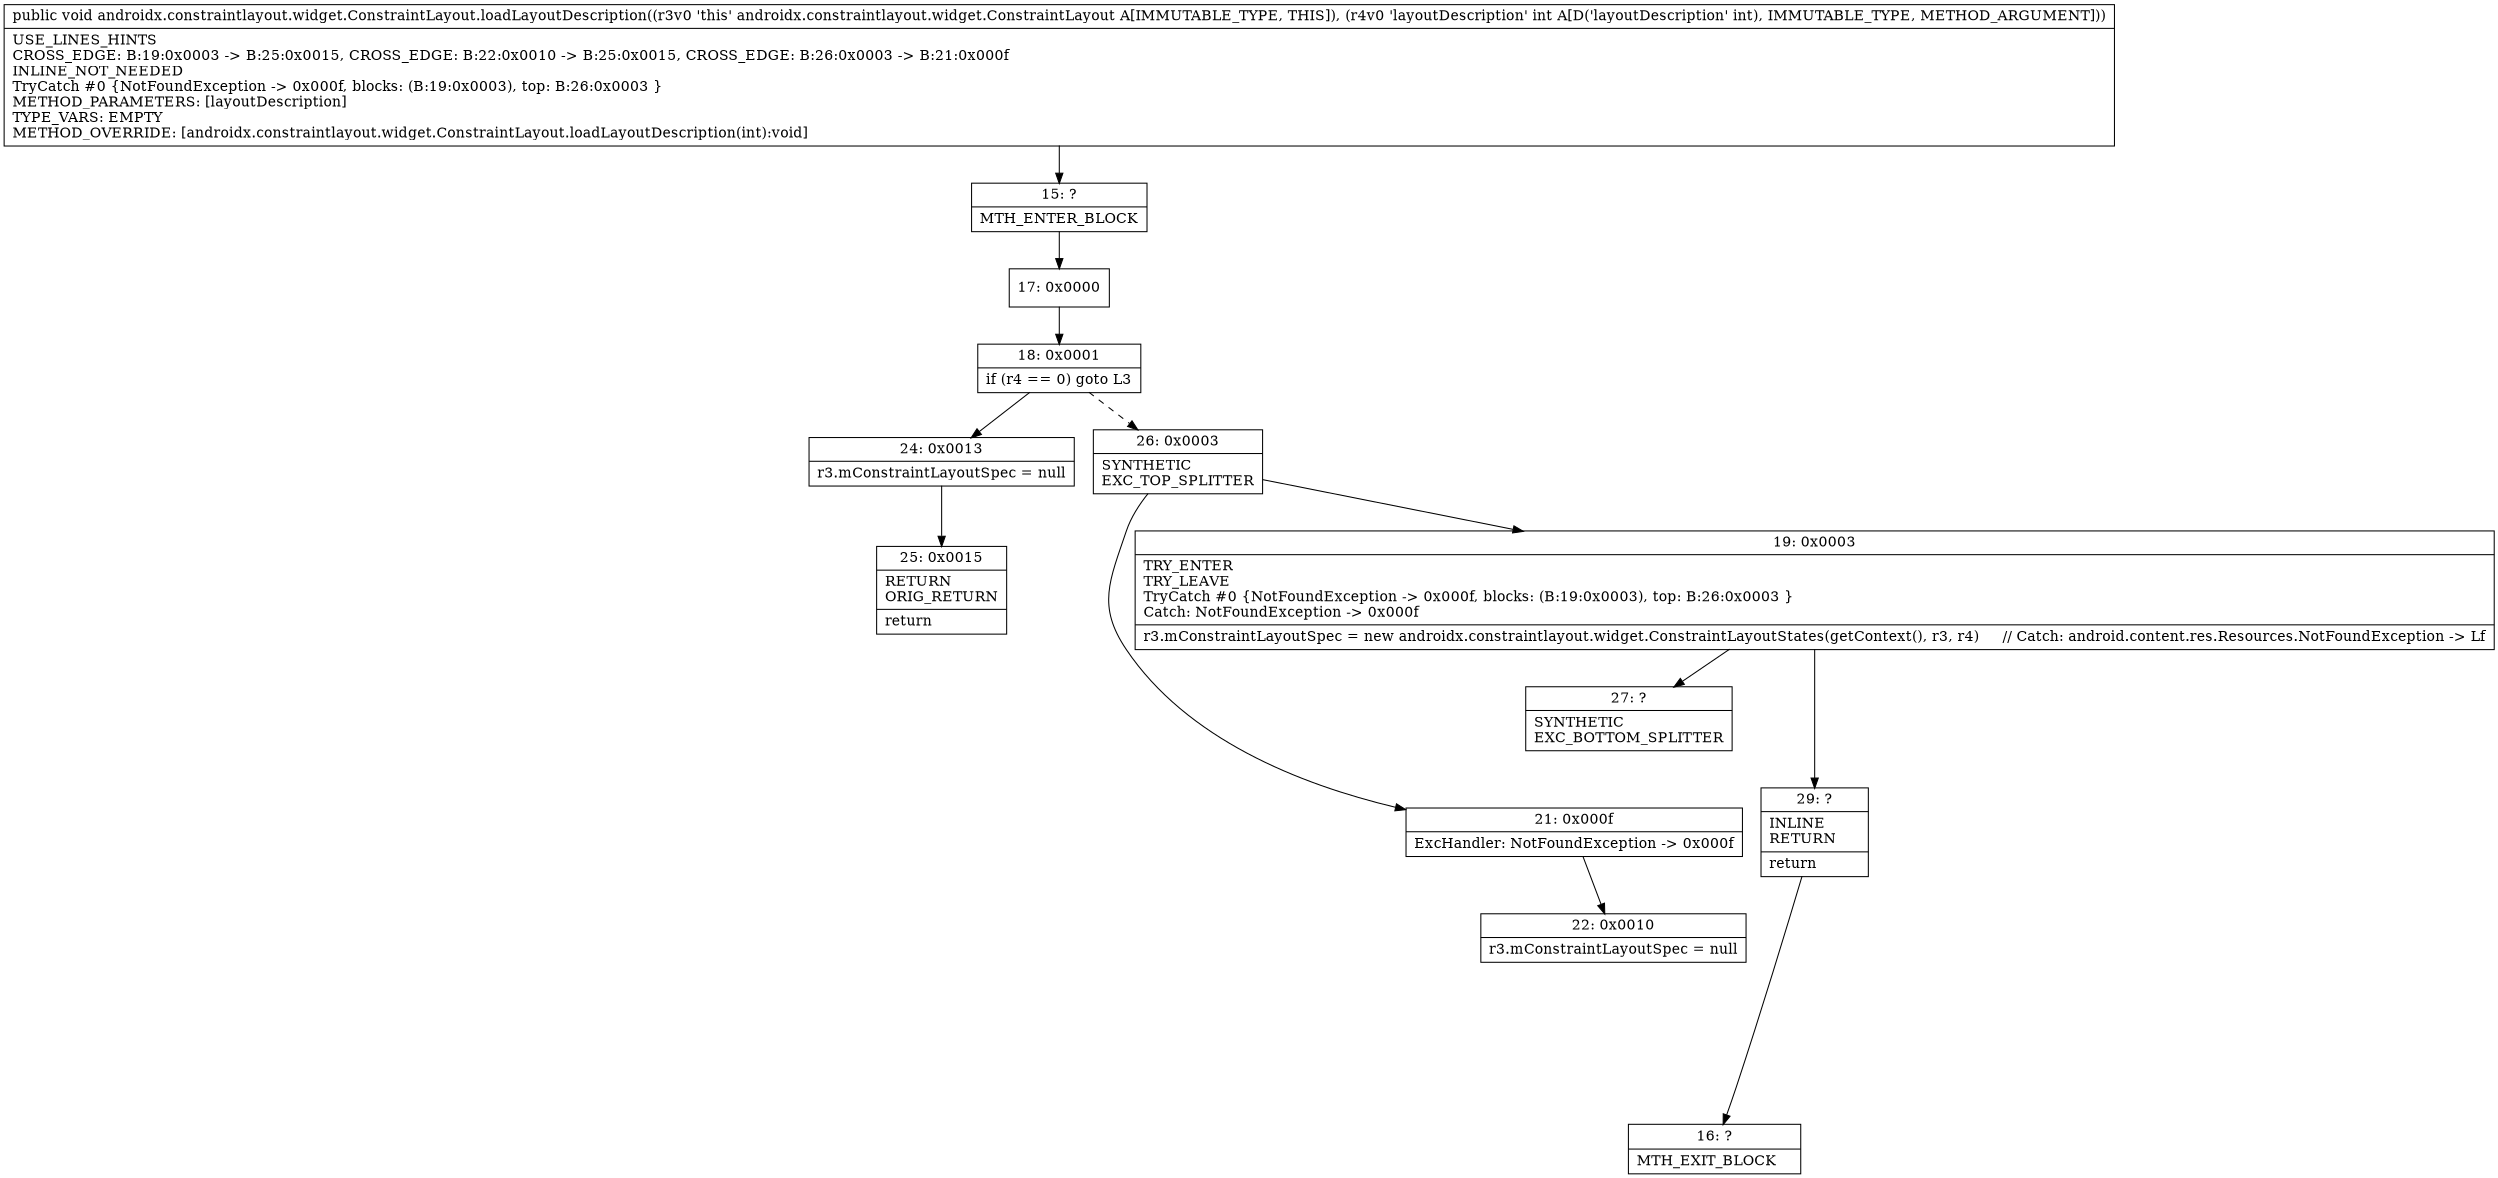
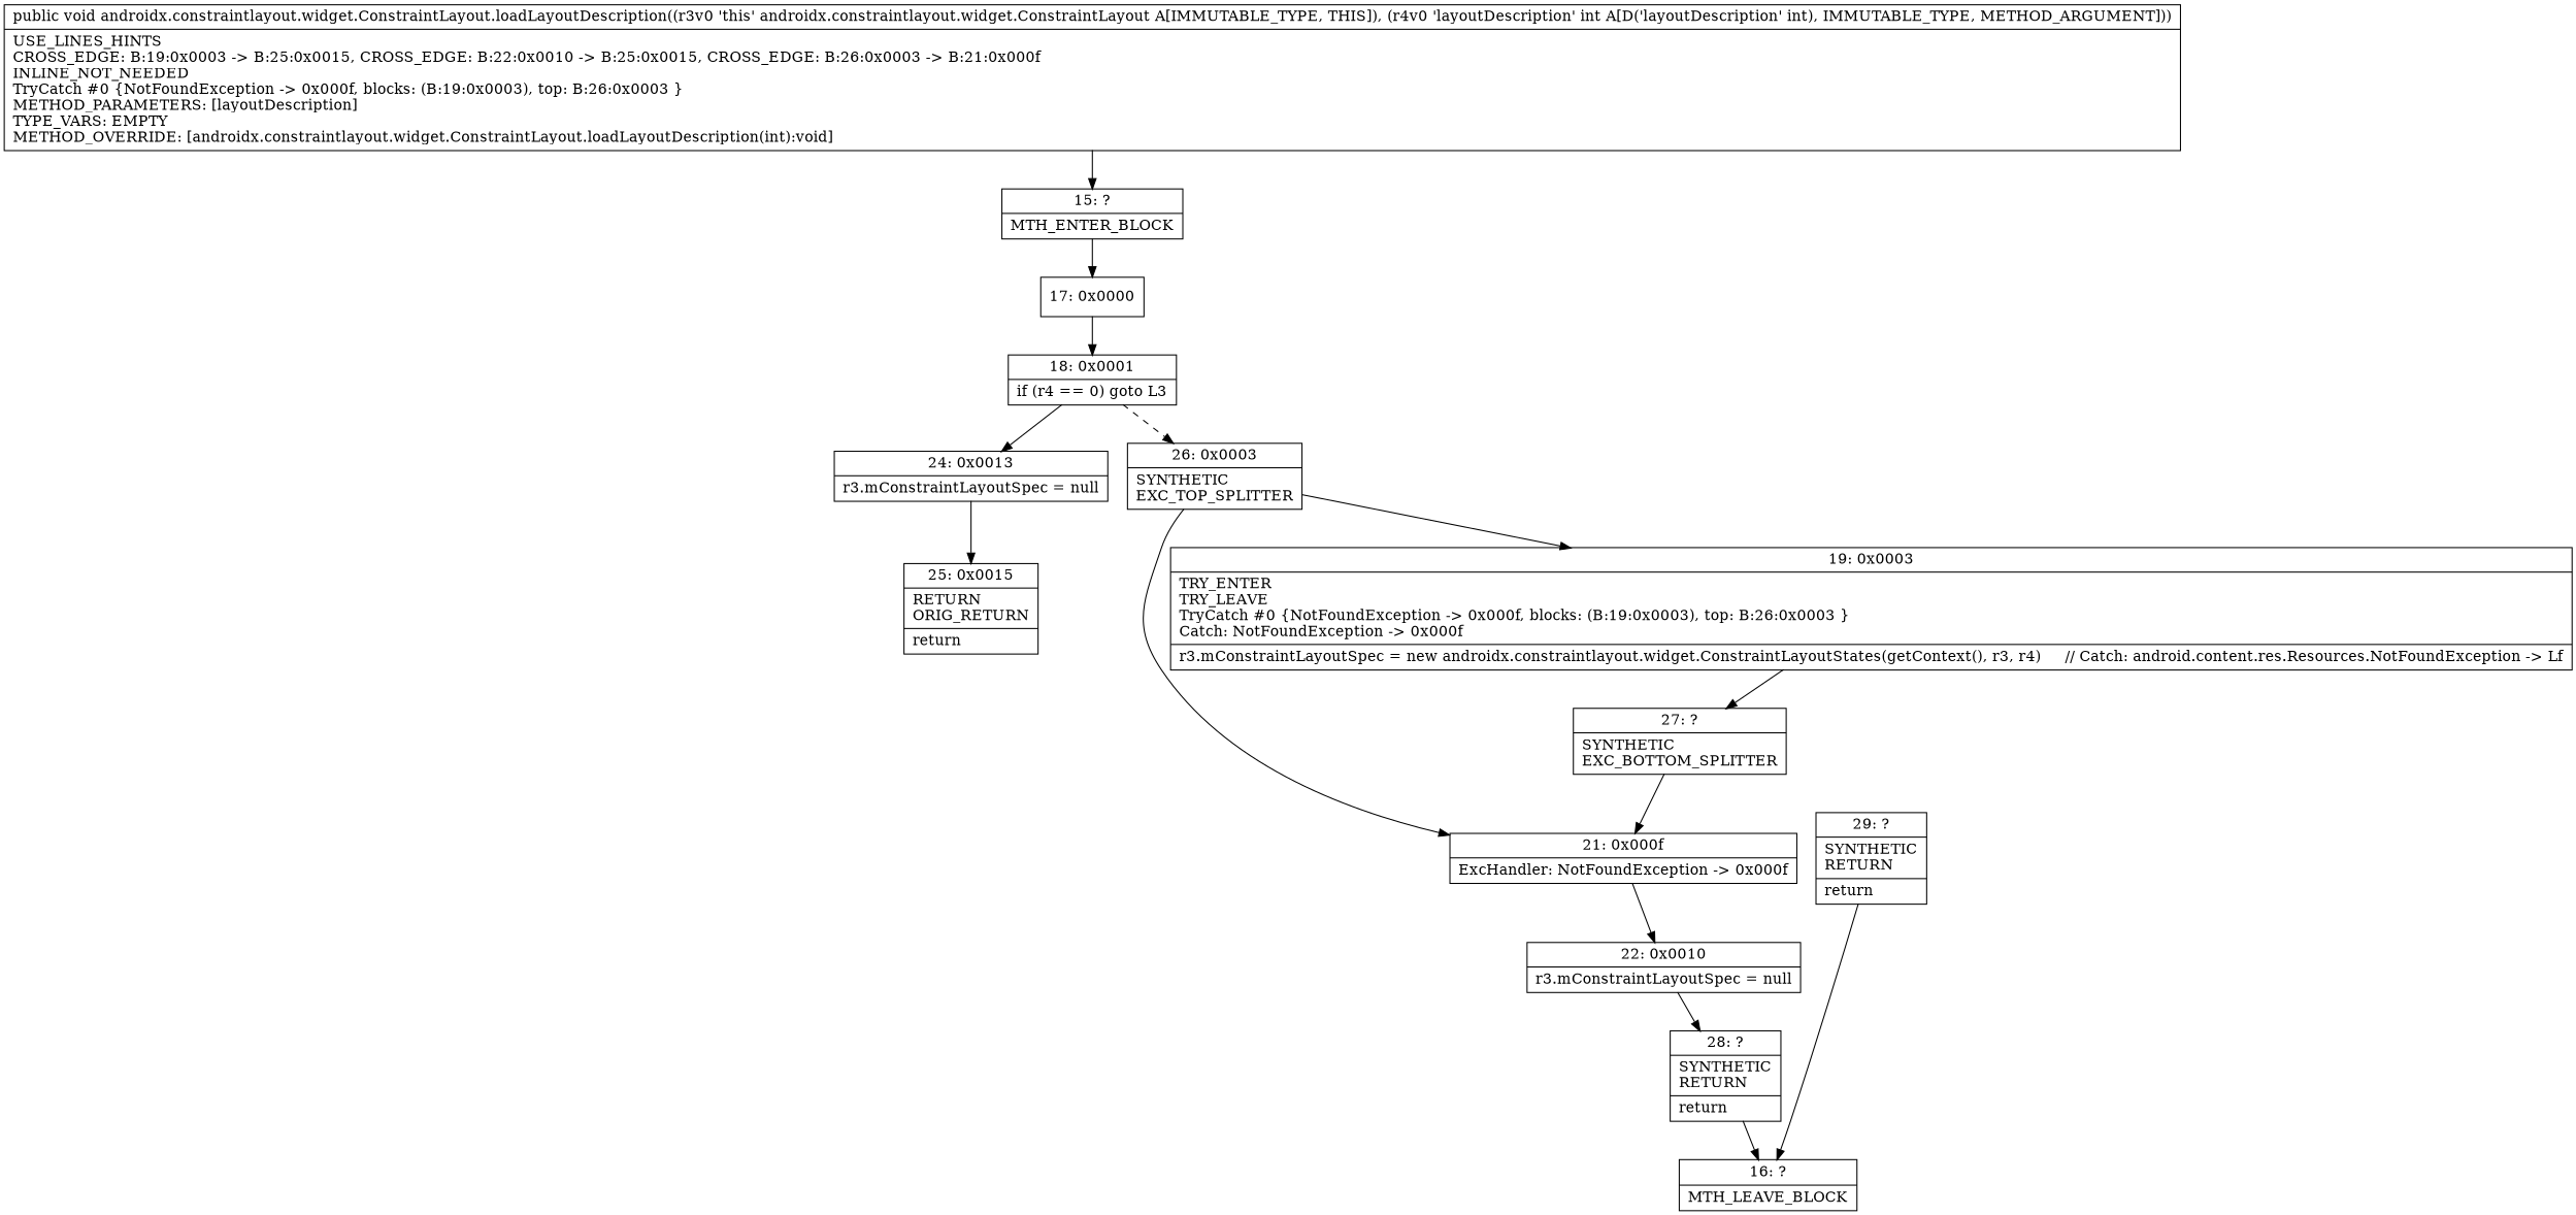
  digraph {
    node [shape=record]
    n1 [label="{15\:\ ?|MTH_ENTER_BLOCK\l}"]
    n2 [label="{17\:\ 0x0000}"]
    n3 [label="{18\:\ 0x0001|if (r4 == 0) goto L3\l}"]
    n4 [label="{24\:\ 0x0013|r3.mConstraintLayoutSpec = null\l}"]
    n5 [label="{26\:\ 0x0003|SYNTHETIC\lEXC_TOP_SPLITTER\l}"]
    n6 [label="{25\:\ 0x0015|RETURN\lORIG_RETURN\l|return\l}"]
    n7 [label="{19\:\ 0x0003|TRY_ENTER\lTRY_LEAVE\lTryCatch #0 \{NotFoundException \-\> 0x000f, blocks: (B:19:0x0003), top: B:26:0x0003 \}\lCatch: NotFoundException \-\> 0x000f\l|r3.mConstraintLayoutSpec = new androidx.constraintlayout.widget.ConstraintLayoutStates(getContext(), r3, r4)     \/\/ Catch: android.content.res.Resources.NotFoundException \-\> Lf\l}"]
    n8 [label="{21\:\ 0x000f|ExcHandler: NotFoundException \-\> 0x000f\l}"]
-   n9 [label="{16\:\ ?|MTH_EXIT_BLOCK\l}"]
+   n9 [label="{16\:\ ?|MTH_LEAVE_BLOCK\l}"]
    n10 [label="{27\:\ ?|SYNTHETIC\lEXC_BOTTOM_SPLITTER\l}"]
-   n11 [label="{29\:\ ?|INLINE\lRETURN\l|return\l}"]
+   n11 [label="{29\:\ ?|SYNTHETIC\lRETURN\l|return\l}"]
    n12 [label="{22\:\ 0x0010|r3.mConstraintLayoutSpec = null\l}"]
+   n13 [label="{28\:\ ?|SYNTHETIC\lRETURN\l|return\l}"]
    n14 [label="{public void androidx.constraintlayout.widget.ConstraintLayout.loadLayoutDescription((r3v0 'this' androidx.constraintlayout.widget.ConstraintLayout A[IMMUTABLE_TYPE, THIS]), (r4v0 'layoutDescription' int A[D('layoutDescription' int), IMMUTABLE_TYPE, METHOD_ARGUMENT]))  | USE_LINES_HINTS\lCROSS_EDGE: B:19:0x0003 \-\> B:25:0x0015, CROSS_EDGE: B:22:0x0010 \-\> B:25:0x0015, CROSS_EDGE: B:26:0x0003 \-\> B:21:0x000f\lINLINE_NOT_NEEDED\lTryCatch #0 \{NotFoundException \-\> 0x000f, blocks: (B:19:0x0003), top: B:26:0x0003 \}\lMETHOD_PARAMETERS: [layoutDescription]\lTYPE_VARS: EMPTY\lMETHOD_OVERRIDE: [androidx.constraintlayout.widget.ConstraintLayout.loadLayoutDescription(int):void]\l}"]
    n1 -> n2
    n2 -> n3
    n3 -> n4
    n3 -> n5 [style=dashed]
    n4 -> n6
    n5 -> n7
    n5 -> n8
    n7 -> n10
-   n7 -> n11
    n8 -> n12
+   n10 -> n8
    n11 -> n9
+   n12 -> n13
+   n13 -> n9
    n14 -> n1
  }
